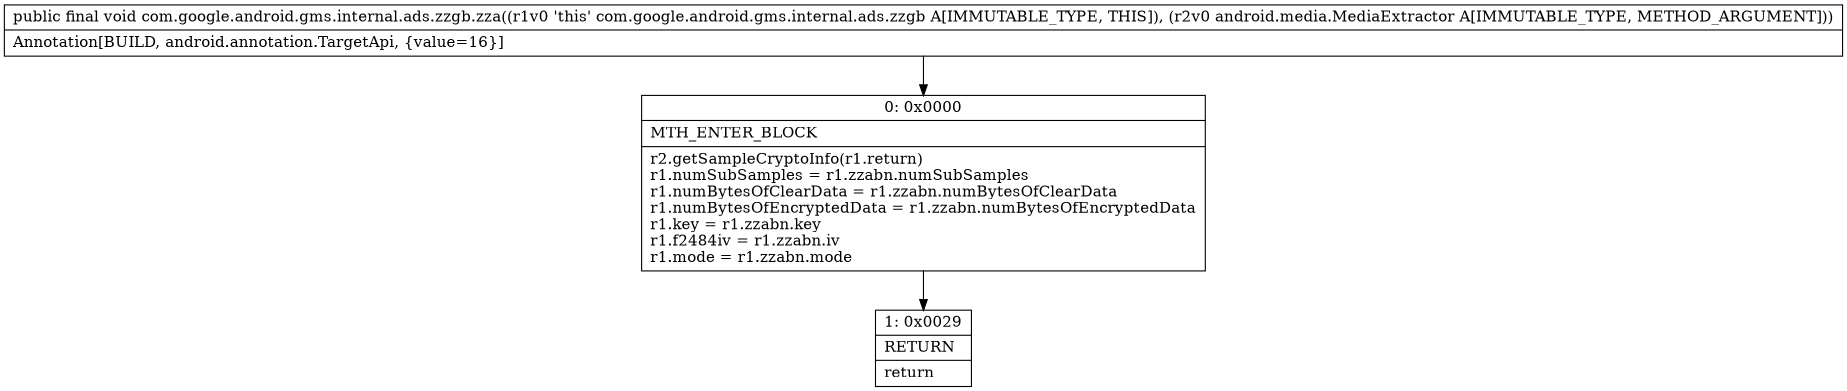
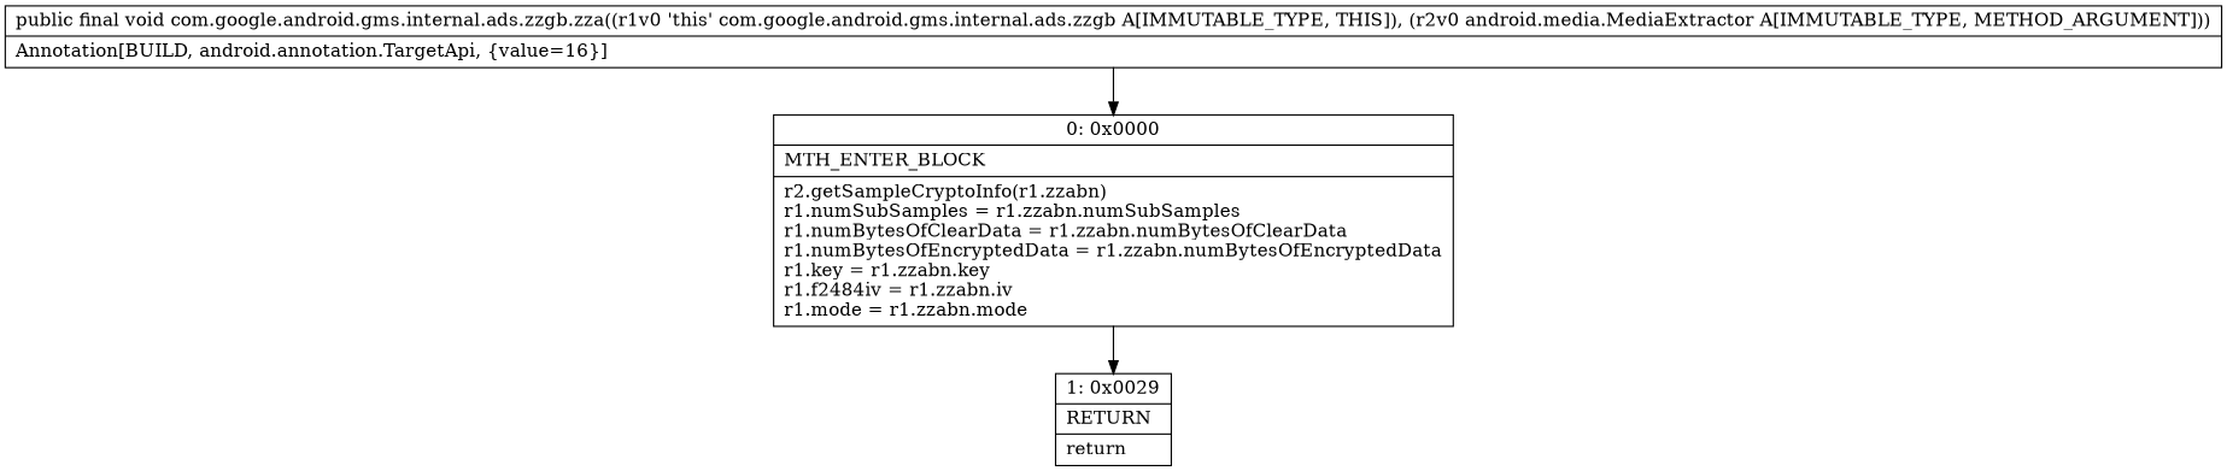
  digraph {
    node [shape=record]
-   n1 [label="{0\:\ 0x0000|MTH_ENTER_BLOCK\l|r2.getSampleCryptoInfo(r1.return)\lr1.numSubSamples = r1.zzabn.numSubSamples\lr1.numBytesOfClearData = r1.zzabn.numBytesOfClearData\lr1.numBytesOfEncryptedData = r1.zzabn.numBytesOfEncryptedData\lr1.key = r1.zzabn.key\lr1.f2484iv = r1.zzabn.iv\lr1.mode = r1.zzabn.mode\l}"]
+   n1 [label="{0\:\ 0x0000|MTH_ENTER_BLOCK\l|r2.getSampleCryptoInfo(r1.zzabn)\lr1.numSubSamples = r1.zzabn.numSubSamples\lr1.numBytesOfClearData = r1.zzabn.numBytesOfClearData\lr1.numBytesOfEncryptedData = r1.zzabn.numBytesOfEncryptedData\lr1.key = r1.zzabn.key\lr1.f2484iv = r1.zzabn.iv\lr1.mode = r1.zzabn.mode\l}"]
    n2 [label="{1\:\ 0x0029|RETURN\l|return\l}"]
    n3 [label="{public final void com.google.android.gms.internal.ads.zzgb.zza((r1v0 'this' com.google.android.gms.internal.ads.zzgb A[IMMUTABLE_TYPE, THIS]), (r2v0 android.media.MediaExtractor A[IMMUTABLE_TYPE, METHOD_ARGUMENT]))  | Annotation[BUILD, android.annotation.TargetApi, \{value=16\}]\l}"]
    n1 -> n2
    n3 -> n1
  }
